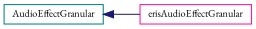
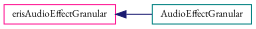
  digraph {
    rankdir=LR
    fontname="EB Garamond"
    node [fillcolor=white fontname="EB Garamond" fontsize=10 shape=record style=filled]
    n1 [color=teal height=0.2 label=AudioEffectGranular width=0.4]
    n2 [color=deeppink height=0.2 label=erisAudioEffectGranular width=0.4]
-   n1 -> n2 [color=midnightblue dir=back fontname="EB Garamond" fontsize=10 labelfontname=Helvetica labelfontsize=10 style=solid]
+   n2 -> n1 [color=midnightblue dir=back fontname="EB Garamond" fontsize=10 labelfontname=Helvetica labelfontsize=10 style=solid]
  }
